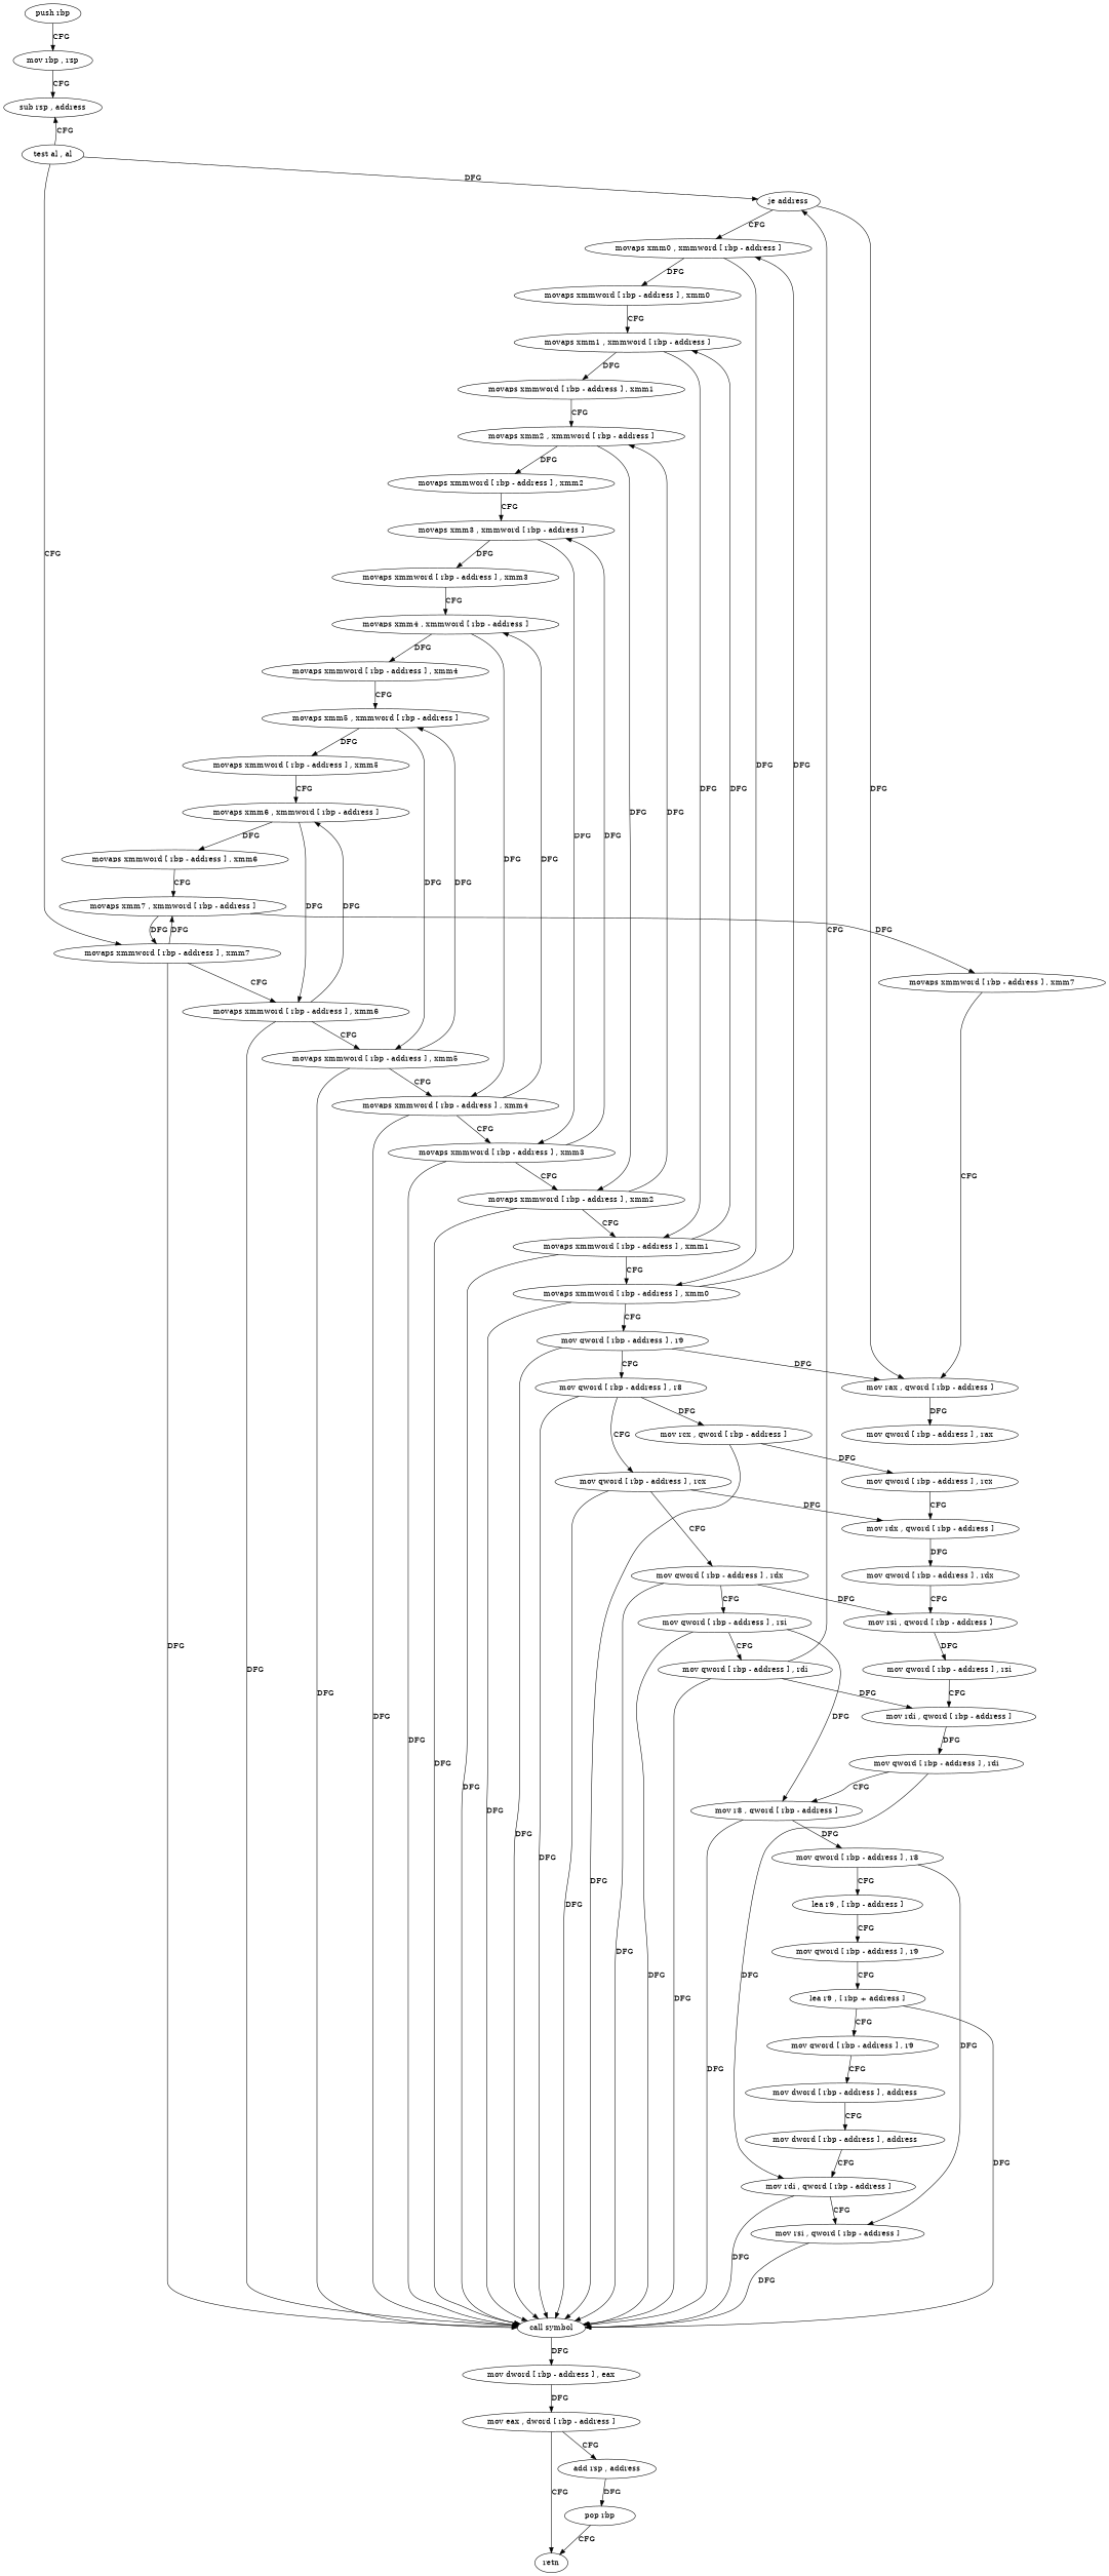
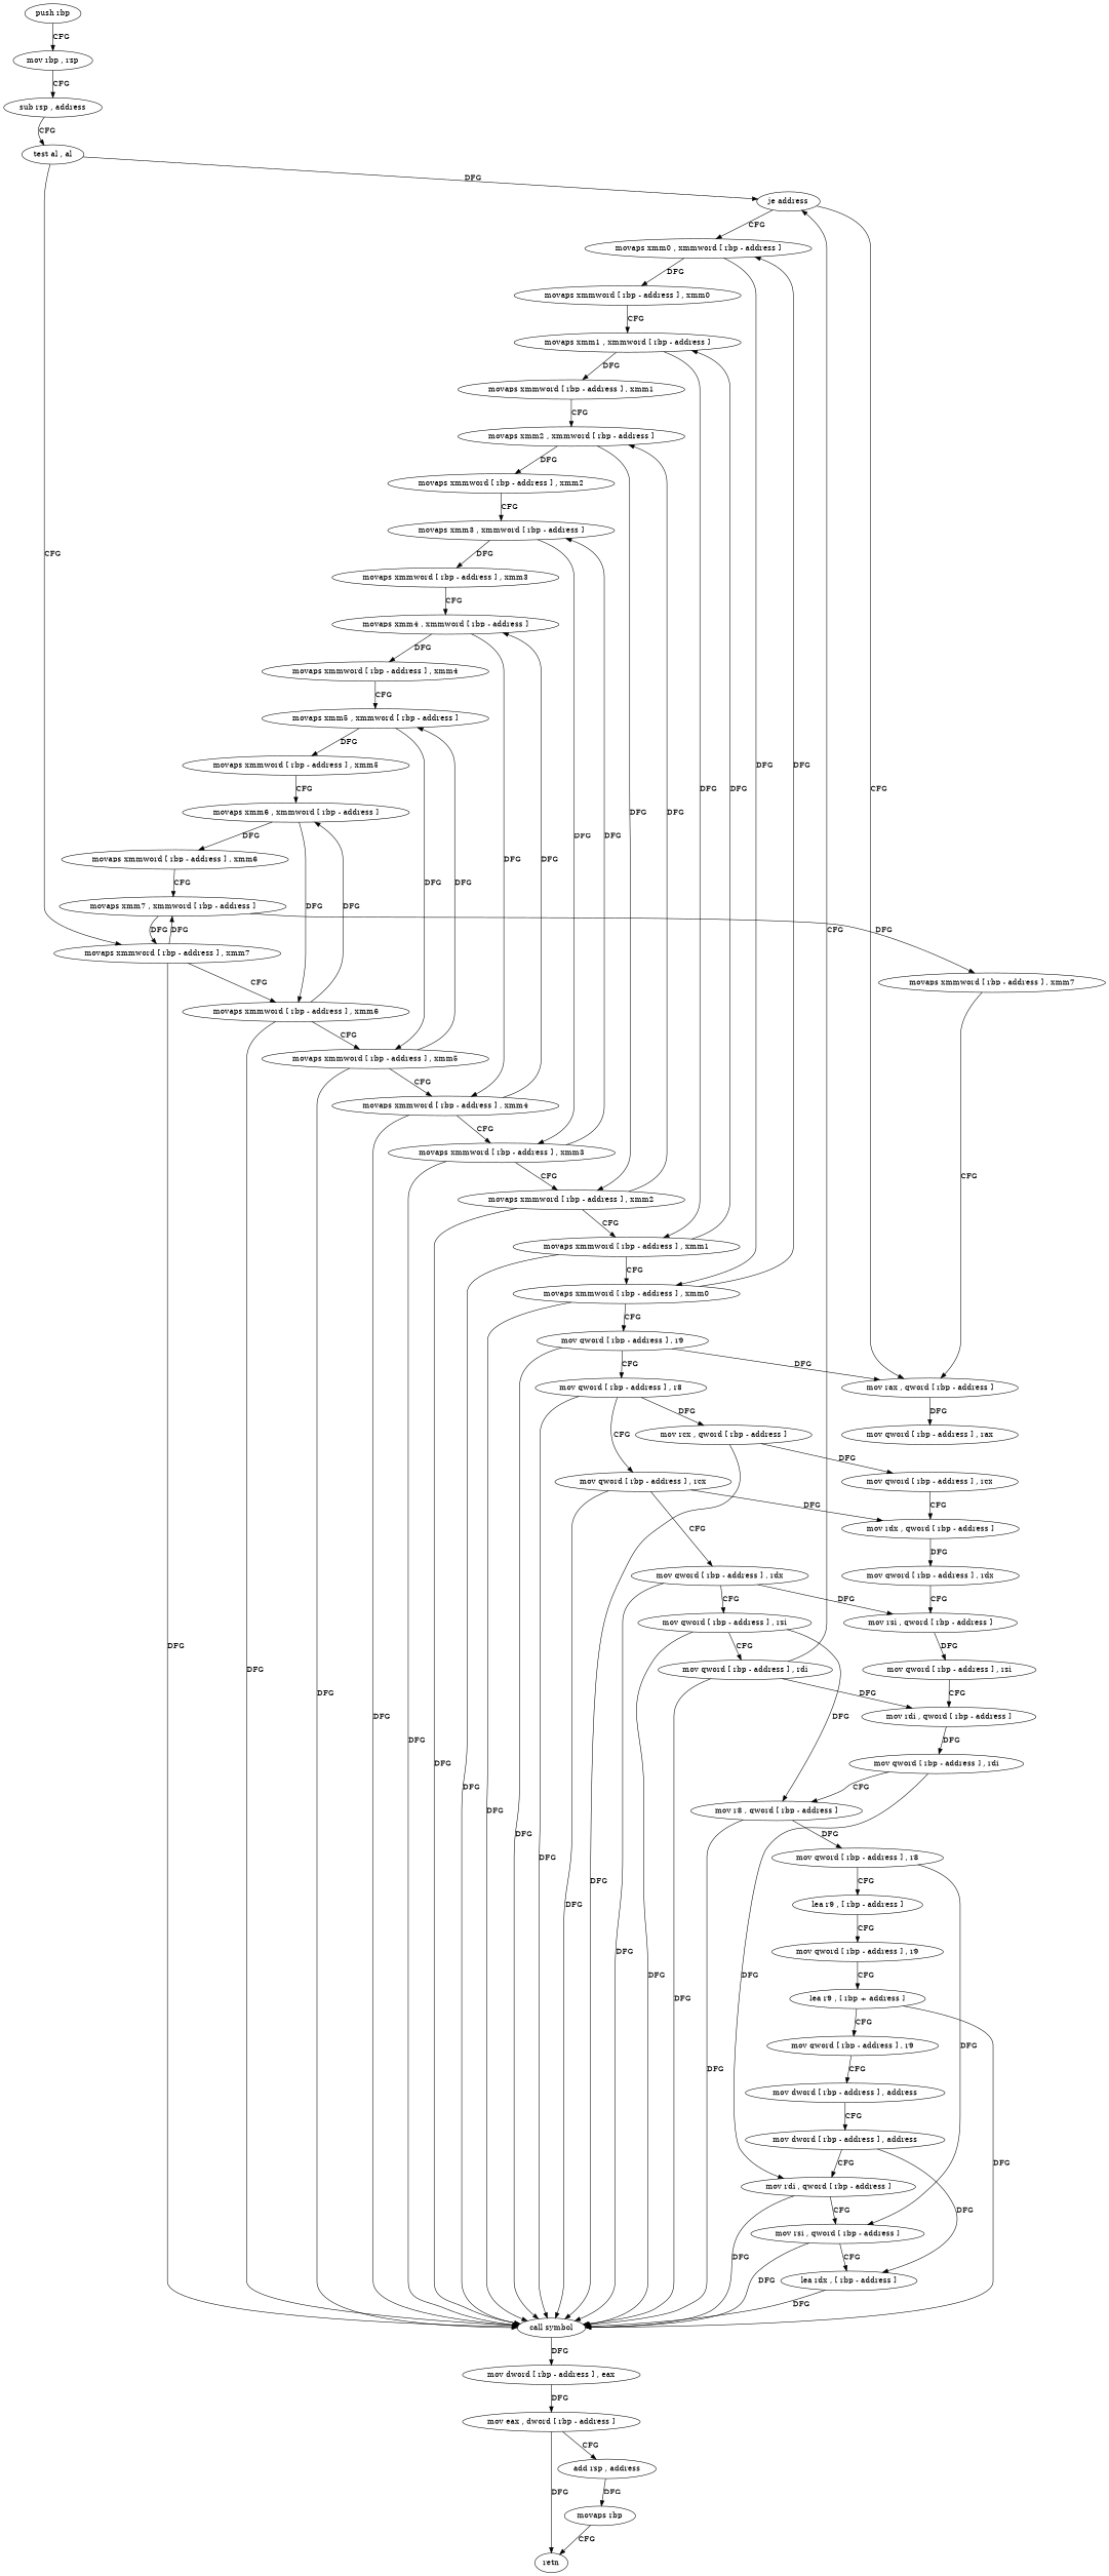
  digraph {
    n1 [label="push rbp"]
    n2 [label="mov rbp , rsp"]
    n3 [label="sub rsp , address"]
    n4 [label="test al , al"]
    n5 [label="movaps xmmword [ rbp - address ] , xmm7"]
    n6 [label="je address"]
    n7 [label="movaps xmmword [ rbp - address ] , xmm6"]
    n8 [label="call symbol"]
    n9 [label="movaps xmm7 , xmmword [ rbp - address ]"]
    n10 [label="movaps xmm0 , xmmword [ rbp - address ]"]
    n11 [label="mov rax , qword [ rbp - address ]"]
    n12 [label="movaps xmmword [ rbp - address ] , xmm5"]
    n13 [label="movaps xmm6 , xmmword [ rbp - address ]"]
    n14 [label="mov dword [ rbp - address ] , eax"]
    n15 [label="movaps xmmword [ rbp - address ] , xmm7"]
    n16 [label="movaps xmmword [ rbp - address ] , xmm4"]
    n17 [label="movaps xmm5 , xmmword [ rbp - address ]"]
    n18 [label="movaps xmmword [ rbp - address ] , xmm6"]
    n19 [label="movaps xmmword [ rbp - address ] , xmm3"]
    n20 [label="movaps xmm4 , xmmword [ rbp - address ]"]
    n21 [label="movaps xmmword [ rbp - address ] , xmm5"]
    n22 [label="movaps xmmword [ rbp - address ] , xmm2"]
    n23 [label="movaps xmm3 , xmmword [ rbp - address ]"]
    n24 [label="movaps xmmword [ rbp - address ] , xmm4"]
    n25 [label="movaps xmmword [ rbp - address ] , xmm1"]
    n26 [label="movaps xmm2 , xmmword [ rbp - address ]"]
    n27 [label="movaps xmmword [ rbp - address ] , xmm3"]
    n28 [label="movaps xmmword [ rbp - address ] , xmm0"]
    n29 [label="movaps xmm1 , xmmword [ rbp - address ]"]
    n30 [label="movaps xmmword [ rbp - address ] , xmm2"]
    n31 [label="mov qword [ rbp - address ] , r9"]
    n32 [label="movaps xmmword [ rbp - address ] , xmm1"]
    n33 [label="mov qword [ rbp - address ] , r8"]
    n34 [label="movaps xmmword [ rbp - address ] , xmm0"]
    n35 [label="mov qword [ rbp - address ] , rcx"]
    n36 [label="mov rcx , qword [ rbp - address ]"]
    n37 [label="mov qword [ rbp - address ] , rax"]
    n38 [label="mov qword [ rbp - address ] , rdx"]
    n39 [label="mov rdx , qword [ rbp - address ]"]
    n40 [label="mov qword [ rbp - address ] , rcx"]
    n41 [label="mov qword [ rbp - address ] , rsi"]
    n42 [label="mov rsi , qword [ rbp - address ]"]
    n43 [label="mov qword [ rbp - address ] , rdx"]
    n44 [label="mov qword [ rbp - address ] , rdi"]
    n45 [label="mov r8 , qword [ rbp - address ]"]
    n46 [label="mov qword [ rbp - address ] , rsi"]
    n47 [label="mov rdi , qword [ rbp - address ]"]
    n48 [label="mov qword [ rbp - address ] , r8"]
    n49 [label="mov qword [ rbp - address ] , rdi"]
    n50 [label="mov rdi , qword [ rbp - address ]"]
    n51 [label="mov rsi , qword [ rbp - address ]"]
    n52 [label="lea r9 , [ rbp - address ]"]
    n53 [label="mov qword [ rbp - address ] , r9"]
+   n54 [label="lea rdx , [ rbp - address ]"]
    n55 [label="lea r9 , [ rbp + address ]"]
    n56 [label="mov qword [ rbp - address ] , r9"]
    n57 [label="mov dword [ rbp - address ] , address"]
    n58 [label="mov dword [ rbp - address ] , address"]
    n59 [label="mov eax , dword [ rbp - address ]"]
    n60 [label="add rsp , address"]
    n61 [label=retn]
-   n62 [label="pop rbp"]
+   n62 [label="movaps rbp"]
    n1 -> n2 [label=CFG]
    n2 -> n3 [label=CFG]
-   n4 -> n3 [label=CFG]
+   n3 -> n4 [label=CFG]
    n4 -> n5 [label=CFG]
    n4 -> n6 [label=DFG]
    n5 -> n7 [label=CFG]
    n5 -> n8 [label=DFG]
    n5 -> n9 [label=DFG]
    n6 -> n10 [label=CFG]
-   n6 -> n11 [label=DFG]
+   n6 -> n11 [label=CFG]
    n7 -> n8 [label=DFG]
    n7 -> n12 [label=CFG]
    n7 -> n13 [label=DFG]
    n8 -> n14 [label=DFG]
    n9 -> n5 [label=DFG]
    n9 -> n15 [label=DFG]
    n10 -> n28 [label=DFG]
    n10 -> n34 [label=DFG]
    n11 -> n37 [label=DFG]
    n12 -> n8 [label=DFG]
    n12 -> n16 [label=CFG]
    n12 -> n17 [label=DFG]
    n13 -> n7 [label=DFG]
    n13 -> n18 [label=DFG]
    n14 -> n59 [label=DFG]
    n15 -> n11 [label=CFG]
    n16 -> n8 [label=DFG]
    n16 -> n19 [label=CFG]
    n16 -> n20 [label=DFG]
    n17 -> n12 [label=DFG]
    n17 -> n21 [label=DFG]
    n18 -> n9 [label=CFG]
    n19 -> n8 [label=DFG]
    n19 -> n22 [label=CFG]
    n19 -> n23 [label=DFG]
    n20 -> n16 [label=DFG]
    n20 -> n24 [label=DFG]
    n21 -> n13 [label=CFG]
    n22 -> n8 [label=DFG]
    n22 -> n25 [label=CFG]
    n22 -> n26 [label=DFG]
    n23 -> n19 [label=DFG]
    n23 -> n27 [label=DFG]
    n24 -> n17 [label=CFG]
    n25 -> n8 [label=DFG]
    n25 -> n28 [label=CFG]
    n25 -> n29 [label=DFG]
    n26 -> n22 [label=DFG]
    n26 -> n30 [label=DFG]
    n27 -> n20 [label=CFG]
    n28 -> n8 [label=DFG]
    n28 -> n10 [label=DFG]
    n28 -> n31 [label=CFG]
    n29 -> n25 [label=DFG]
    n29 -> n32 [label=DFG]
    n30 -> n23 [label=CFG]
    n31 -> n8 [label=DFG]
    n31 -> n11 [label=DFG]
    n31 -> n33 [label=CFG]
    n32 -> n26 [label=CFG]
    n33 -> n8 [label=DFG]
    n33 -> n35 [label=CFG]
    n33 -> n36 [label=DFG]
    n34 -> n29 [label=CFG]
    n35 -> n8 [label=DFG]
    n35 -> n38 [label=CFG]
    n35 -> n39 [label=DFG]
    n36 -> n8 [label=DFG]
    n36 -> n40 [label=DFG]
    n38 -> n8 [label=DFG]
    n38 -> n41 [label=CFG]
    n38 -> n42 [label=DFG]
    n39 -> n43 [label=DFG]
    n40 -> n39 [label=CFG]
    n41 -> n8 [label=DFG]
    n41 -> n44 [label=CFG]
    n41 -> n45 [label=DFG]
    n42 -> n46 [label=DFG]
    n43 -> n42 [label=CFG]
    n44 -> n6 [label=CFG]
    n44 -> n8 [label=DFG]
    n44 -> n47 [label=DFG]
    n45 -> n8 [label=DFG]
    n45 -> n48 [label=DFG]
    n46 -> n47 [label=CFG]
    n47 -> n49 [label=DFG]
    n48 -> n51 [label=DFG]
    n48 -> n52 [label=CFG]
    n49 -> n45 [label=CFG]
    n49 -> n50 [label=DFG]
    n50 -> n8 [label=DFG]
    n50 -> n51 [label=CFG]
    n51 -> n8 [label=DFG]
+   n51 -> n54 [label=CFG]
    n52 -> n53 [label=CFG]
    n53 -> n55 [label=CFG]
+   n54 -> n8 [label=DFG]
    n55 -> n8 [label=DFG]
    n55 -> n56 [label=CFG]
    n56 -> n57 [label=CFG]
    n57 -> n58 [label=CFG]
    n58 -> n50 [label=CFG]
+   n58 -> n54 [label=DFG]
    n59 -> n60 [label=CFG]
-   n59 -> n61 [label=CFG]
+   n59 -> n61 [label=DFG]
    n60 -> n62 [label=DFG]
    n62 -> n61 [label=CFG]
  }
